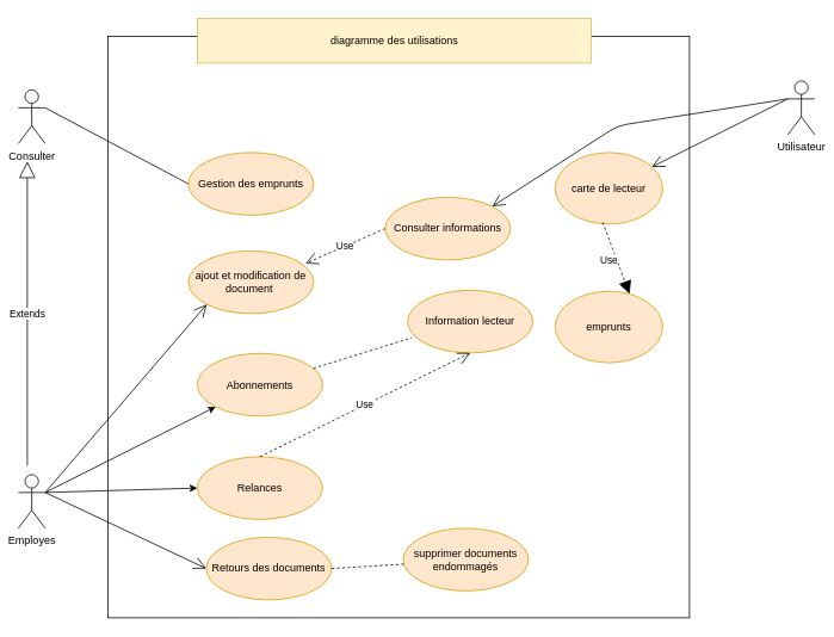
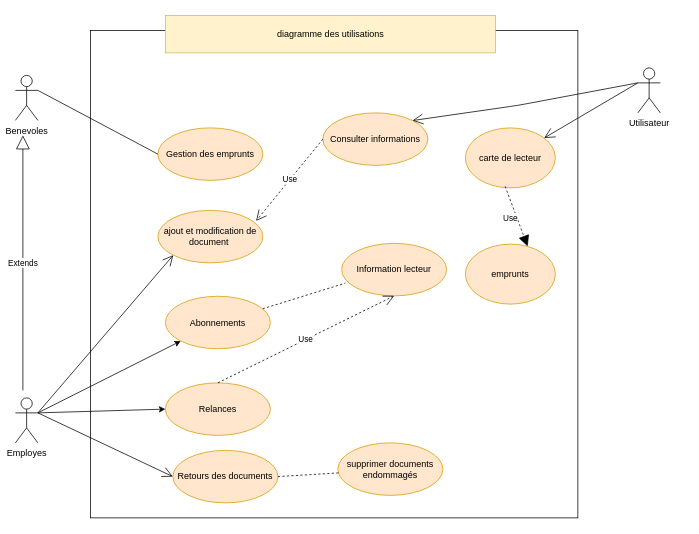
  <mxCell id="0" />
  <mxCell id="1" parent="0" />
  <mxCell id="2" value="" style="whiteSpace=wrap;html=1;aspect=fixed;" parent="1" vertex="1"><mxGeometry x="120" y="40" width="650" height="650" as="geometry" /></mxCell>
- <mxCell id="3" value="Consulter" style="shape=umlActor;verticalLabelPosition=bottom;labelBackgroundColor=#ffffff;verticalAlign=top;html=1;outlineConnect=0;" parent="1" vertex="1"><mxGeometry x="20" y="100" width="30" height="60" as="geometry" /></mxCell>
- <mxCell id="4" value="Utilisateur" style="shape=umlActor;verticalLabelPosition=bottom;labelBackgroundColor=#ffffff;verticalAlign=top;html=1;outlineConnect=0;" parent="1" vertex="1"><mxGeometry x="880" y="90" width="30" height="60" as="geometry" /></mxCell>
+ <mxCell id="3" value="Benevoles" style="shape=umlActor;verticalLabelPosition=bottom;labelBackgroundColor=#ffffff;verticalAlign=top;html=1;outlineConnect=0;" parent="1" vertex="1"><mxGeometry x="20" y="100" width="30" height="60" as="geometry" /></mxCell>
+ <mxCell id="4" value="Utilisateur" style="shape=umlActor;verticalLabelPosition=bottom;labelBackgroundColor=#ffffff;verticalAlign=top;html=1;outlineConnect=0;" parent="1" vertex="1"><mxGeometry x="850" y="90" width="30" height="60" as="geometry" /></mxCell>
  <mxCell id="5" value="Employes" style="shape=umlActor;verticalLabelPosition=bottom;labelBackgroundColor=#ffffff;verticalAlign=top;html=1;outlineConnect=0;" parent="1" vertex="1"><mxGeometry x="20" y="530" width="30" height="60" as="geometry" /></mxCell>
  <mxCell id="6" value="Extends" style="endArrow=block;endSize=16;endFill=0;html=1;" parent="1" edge="1"><mxGeometry width="160" relative="1" as="geometry"><mxPoint x="30" y="520" as="sourcePoint" /><mxPoint x="30" y="180" as="targetPoint" /></mxGeometry></mxCell>
  <mxCell id="7" value="ajout et modification de document&amp;nbsp;" style="ellipse;whiteSpace=wrap;html=1;fillColor=#ffe6cc;strokeColor=#d79b00;" parent="1" vertex="1"><mxGeometry x="210" y="280" width="140" height="70" as="geometry" /></mxCell>
  <mxCell id="8" value="" style="endArrow=open;endFill=1;endSize=12;html=1;exitX=1;exitY=0.333;exitDx=0;exitDy=0;exitPerimeter=0;entryX=0;entryY=1;entryDx=0;entryDy=0;" parent="1" source="5" target="7" edge="1"><mxGeometry width="160" relative="1" as="geometry"><mxPoint x="10" y="870" as="sourcePoint" /><mxPoint x="170" y="870" as="targetPoint" /></mxGeometry></mxCell>
- <mxCell id="9" value="Consulter informations" style="ellipse;whiteSpace=wrap;html=1;fillColor=#ffe6cc;strokeColor=#d79b00;" parent="1" vertex="1"><mxGeometry x="430" y="220" width="140" height="70" as="geometry" /></mxCell>
+ <mxCell id="9" value="Consulter informations" style="ellipse;whiteSpace=wrap;html=1;fillColor=#ffe6cc;strokeColor=#d79b00;" parent="1" vertex="1"><mxGeometry x="430" y="150" width="140" height="70" as="geometry" /></mxCell>
  <mxCell id="10" value="" style="endArrow=open;endFill=1;endSize=12;html=1;exitX=0;exitY=0.333;exitDx=0;exitDy=0;exitPerimeter=0;entryX=1;entryY=0;entryDx=0;entryDy=0;" parent="1" source="4" target="9" edge="1"><mxGeometry width="160" relative="1" as="geometry"><mxPoint x="710" y="129.17" as="sourcePoint" /><mxPoint x="870" y="129.17" as="targetPoint" /><Array as="points"><mxPoint x="690" y="140" /></Array></mxGeometry></mxCell>
  <mxCell id="11" value="Use" style="endArrow=open;endSize=12;dashed=1;html=1;exitX=0;exitY=0.5;exitDx=0;exitDy=0;entryX=0.936;entryY=0.2;entryDx=0;entryDy=0;entryPerimeter=0;" parent="1" source="9" target="7" edge="1"><mxGeometry width="160" relative="1" as="geometry"><mxPoint x="510" y="334.17" as="sourcePoint" /><mxPoint x="670" y="334.17" as="targetPoint" /></mxGeometry></mxCell>
  <mxCell id="12" value="Abonnements" style="ellipse;whiteSpace=wrap;html=1;fillColor=#ffe6cc;strokeColor=#d79b00;" parent="1" vertex="1"><mxGeometry x="220" y="394.5" width="140" height="70" as="geometry" /></mxCell>
  <mxCell id="13" value="Information lecteur" style="ellipse;whiteSpace=wrap;html=1;fillColor=#ffe6cc;strokeColor=#d79b00;" parent="1" vertex="1"><mxGeometry x="455" y="324" width="140" height="70" as="geometry" /></mxCell>
  <mxCell id="14" value="Gestion des emprunts" style="ellipse;whiteSpace=wrap;html=1;fillColor=#ffe6cc;strokeColor=#d79b00;" parent="1" vertex="1"><mxGeometry x="210" y="170" width="140" height="70" as="geometry" /></mxCell>
  <mxCell id="15" value="Relances" style="ellipse;whiteSpace=wrap;html=1;fillColor=#ffe6cc;strokeColor=#d79b00;" parent="1" vertex="1"><mxGeometry x="220" y="510" width="140" height="70" as="geometry" /></mxCell>
  <mxCell id="16" value="" style="endArrow=none;endFill=1;endSize=12;html=1;exitX=1;exitY=0.333;exitDx=0;exitDy=0;exitPerimeter=0;entryX=0;entryY=0.5;entryDx=0;entryDy=0;entryPerimeter=0;" parent="1" source="3" target="14" edge="1"><mxGeometry width="160" relative="1" as="geometry"><mxPoint x="70" y="115.83" as="sourcePoint" /><mxPoint x="230" y="115.83" as="targetPoint" /></mxGeometry></mxCell>
  <mxCell id="17" value="supprimer documents&lt;br&gt;endommagés" style="ellipse;whiteSpace=wrap;html=1;fillColor=#ffe6cc;strokeColor=#d79b00;" parent="1" vertex="1"><mxGeometry x="450" y="590" width="140" height="70" as="geometry" /></mxCell>
  <mxCell id="18" value="Retours des documents" style="ellipse;whiteSpace=wrap;html=1;fillColor=#ffe6cc;strokeColor=#d79b00;" parent="1" vertex="1"><mxGeometry x="230" y="600" width="140" height="70" as="geometry" /></mxCell>
  <mxCell id="19" value="" style="endArrow=open;endFill=1;endSize=12;html=1;entryX=0;entryY=0.5;entryDx=0;entryDy=0;" parent="1" target="18" edge="1"><mxGeometry width="160" relative="1" as="geometry"><mxPoint x="50" y="550" as="sourcePoint" /><mxPoint x="170" y="870" as="targetPoint" /></mxGeometry></mxCell>
  <mxCell id="20" value="" style="endArrow=classic;html=1;entryX=0;entryY=0.5;entryDx=0;entryDy=0;" parent="1" target="15" edge="1"><mxGeometry width="50" height="50" relative="1" as="geometry"><mxPoint x="50" y="550" as="sourcePoint" /><mxPoint x="60" y="720" as="targetPoint" /></mxGeometry></mxCell>
  <mxCell id="21" value="" style="endArrow=classic;html=1;entryX=0;entryY=1;entryDx=0;entryDy=0;" parent="1" target="12" edge="1"><mxGeometry width="50" height="50" relative="1" as="geometry"><mxPoint x="50" y="550" as="sourcePoint" /><mxPoint x="60" y="720" as="targetPoint" /></mxGeometry></mxCell>
  <mxCell id="22" value="" style="endArrow=none;dashed=1;html=1;entryX=0.036;entryY=0.757;entryDx=0;entryDy=0;entryPerimeter=0;" parent="1" source="12" target="13" edge="1"><mxGeometry width="50" height="50" relative="1" as="geometry"><mxPoint x="10" y="770" as="sourcePoint" /><mxPoint x="60" y="720" as="targetPoint" /></mxGeometry></mxCell>
  <mxCell id="23" value="" style="endArrow=none;dashed=1;html=1;entryX=0.014;entryY=0.571;entryDx=0;entryDy=0;entryPerimeter=0;exitX=1;exitY=0.5;exitDx=0;exitDy=0;" parent="1" source="18" target="17" edge="1"><mxGeometry width="50" height="50" relative="1" as="geometry"><mxPoint x="10" y="770" as="sourcePoint" /><mxPoint x="60" y="720" as="targetPoint" /></mxGeometry></mxCell>
  <mxCell id="24" value="Use" style="endArrow=open;endSize=12;dashed=1;html=1;entryX=0.5;entryY=1;entryDx=0;entryDy=0;exitX=0.5;exitY=0;exitDx=0;exitDy=0;" parent="1" source="15" target="13" edge="1"><mxGeometry width="160" relative="1" as="geometry"><mxPoint x="10" y="720" as="sourcePoint" /><mxPoint x="170" y="720" as="targetPoint" /></mxGeometry></mxCell>
  <mxCell id="25" value="carte de lecteur" style="ellipse;whiteSpace=wrap;html=1;fillColor=#ffe6cc;strokeColor=#d79b00;" vertex="1" parent="1"><mxGeometry x="620" y="170" width="120" height="80" as="geometry" /></mxCell>
  <mxCell id="26" value="" style="endArrow=open;endFill=1;endSize=12;html=1;exitX=0;exitY=0.333;exitDx=0;exitDy=0;exitPerimeter=0;" edge="1" parent="1" source="4" target="25"><mxGeometry width="160" relative="1" as="geometry"><mxPoint x="720" y="204.5" as="sourcePoint" /><mxPoint x="880" y="204.5" as="targetPoint" /></mxGeometry></mxCell>
  <mxCell id="27" value="emprunts" style="ellipse;whiteSpace=wrap;html=1;fillColor=#ffe6cc;strokeColor=#d79b00;" vertex="1" parent="1"><mxGeometry x="620" y="325" width="120" height="80" as="geometry" /></mxCell>
  <mxCell id="28" value="Use" style="endArrow=block;endSize=12;dashed=1;html=1;entryX=0.692;entryY=0.038;entryDx=0;entryDy=0;entryPerimeter=0;exitX=0.442;exitY=0.975;exitDx=0;exitDy=0;exitPerimeter=0;" edge="1" parent="1" source="25" target="27"><mxGeometry x="-0.023" y="-8" width="160" relative="1" as="geometry"><mxPoint x="610" y="280" as="sourcePoint" /><mxPoint x="780" y="290" as="targetPoint" /><mxPoint as="offset" /></mxGeometry></mxCell>
  <mxCell id="29" value="diagramme des utilisations" style="html=1;fillColor=#fff2cc;strokeColor=#d6b656;" vertex="1" parent="1"><mxGeometry x="220" y="20" width="440" height="50" as="geometry" /></mxCell>
